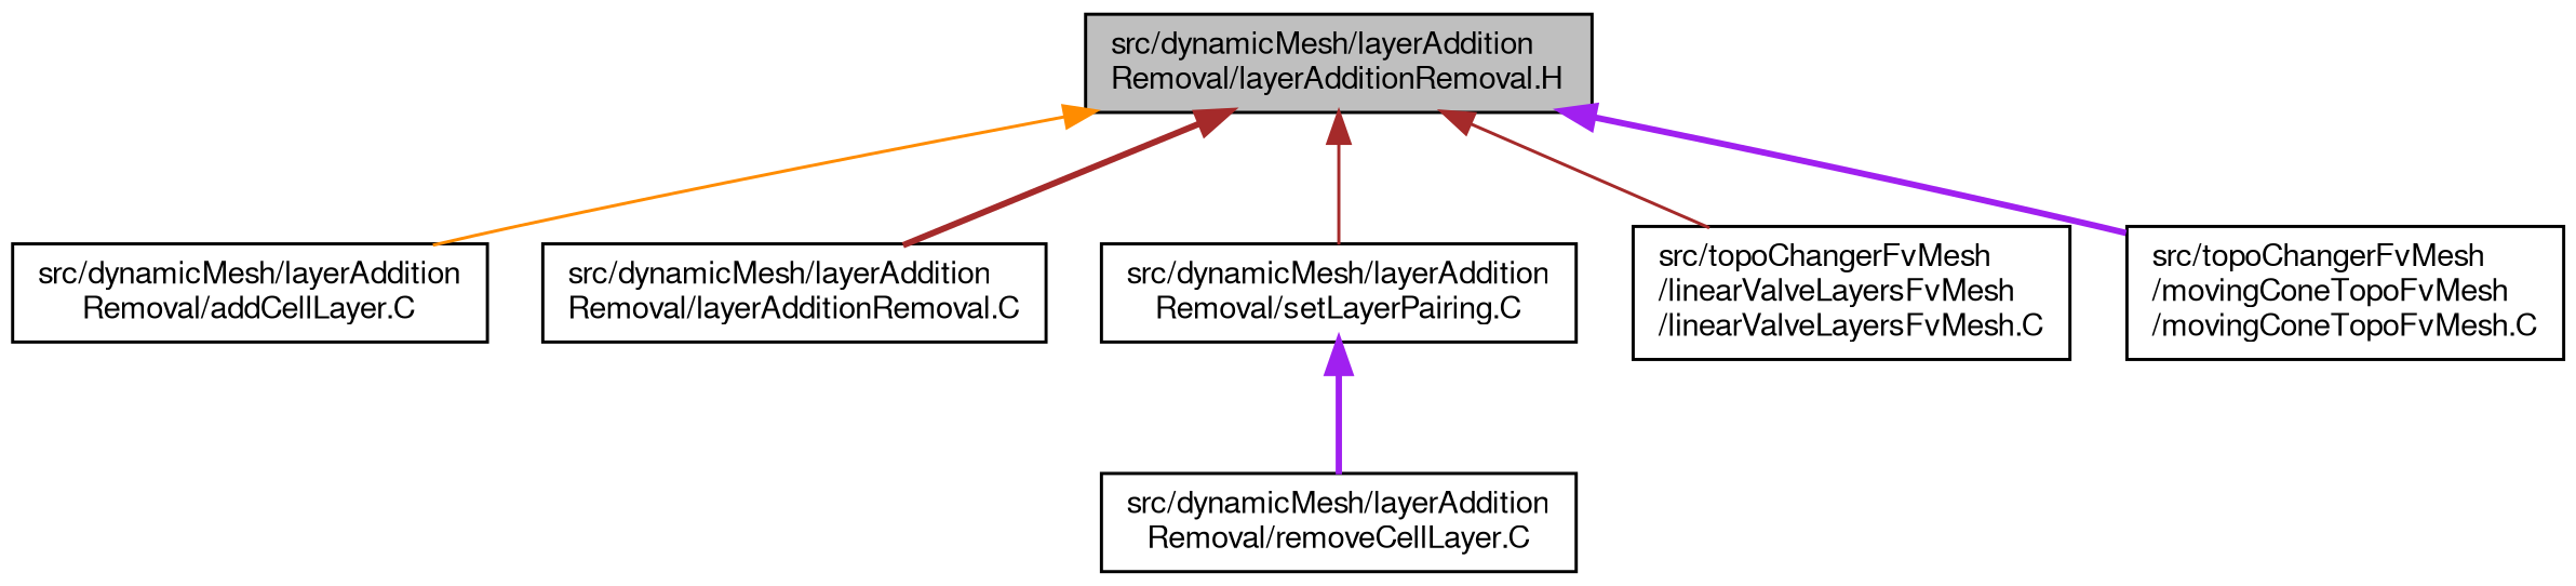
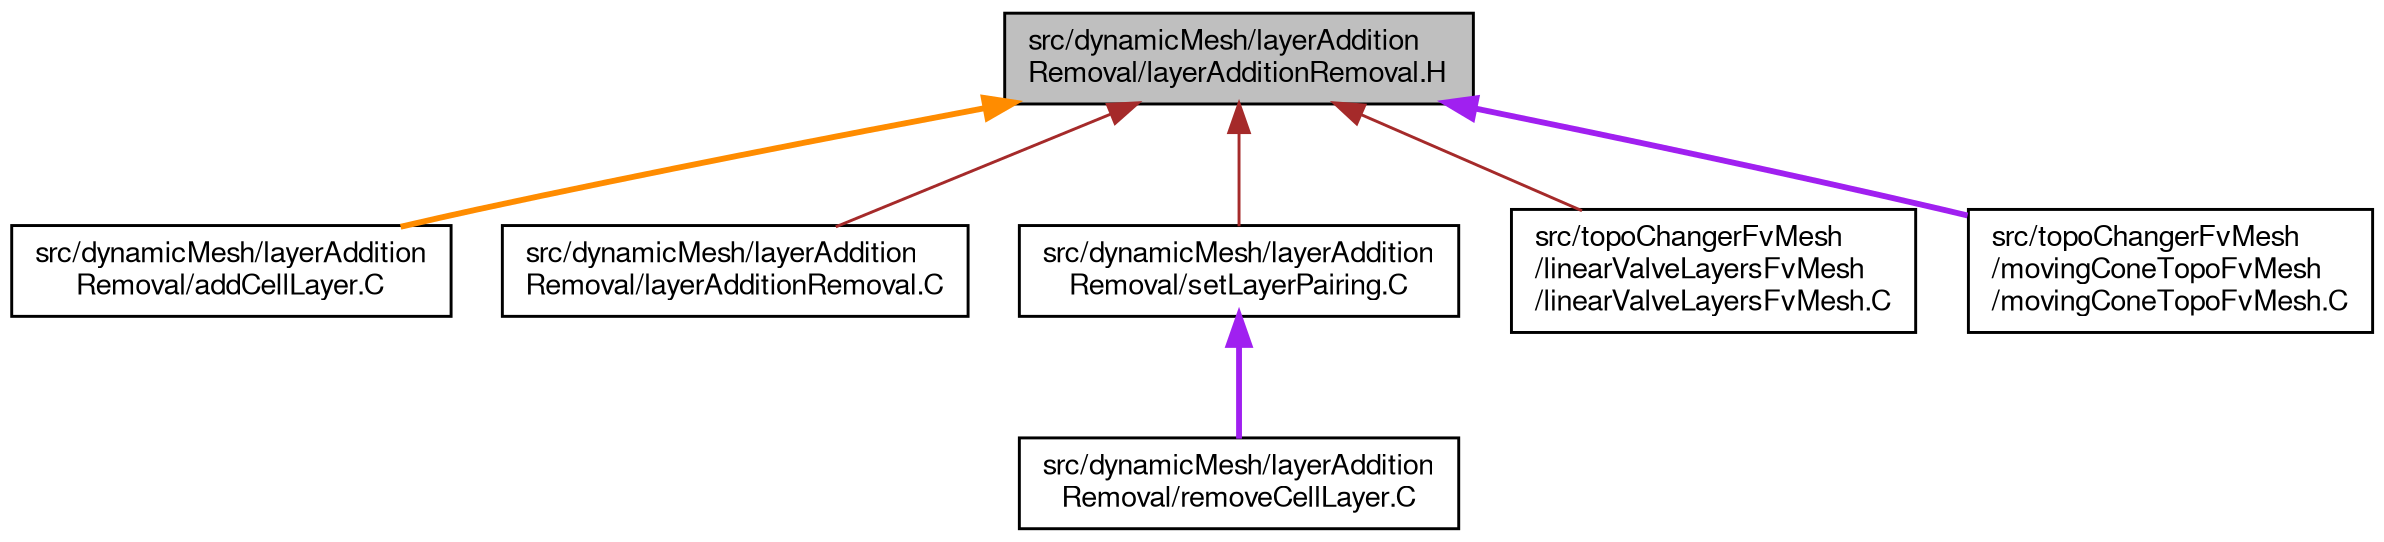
  digraph {
    node [color=black fontname=FreeSans fontsize=10 shape=record]
    edge [color=brown dir=back fontname=FreeSans fontsize=10 labelfontname=FreeSans labelfontsize=10 style=bold]
    n1 [fillcolor=grey75 fontcolor=black height=0.2 label="src/dynamicMesh/layerAddition\lRemoval/layerAdditionRemoval.H" style=filled width=0.4]
    n2 [height=0.2 label="src/dynamicMesh/layerAddition\lRemoval/addCellLayer.C" width=0.4]
    n3 [height=0.2 label="src/dynamicMesh/layerAddition\lRemoval/layerAdditionRemoval.C" width=0.4]
    n4 [height=0.2 label="src/dynamicMesh/layerAddition\lRemoval/setLayerPairing.C" width=0.4]
    n5 [height=0.2 label="src/topoChangerFvMesh\l/linearValveLayersFvMesh\l/linearValveLayersFvMesh.C" width=0.4]
    n6 [height=0.2 label="src/topoChangerFvMesh\l/movingConeTopoFvMesh\l/movingConeTopoFvMesh.C" width=0.4]
    n7 [height=0.2 label="src/dynamicMesh/layerAddition\lRemoval/removeCellLayer.C" width=0.4]
-   n1 -> n2 [color=darkorange style=solid]
-   n1 -> n3
+   n1 -> n2 [color=darkorange]
+   n1 -> n3 [style=solid]
    n1 -> n4 [style=solid]
    n1 -> n5 [style=solid]
    n1 -> n6 [color=purple]
    n4 -> n7 [color=purple]
  }
